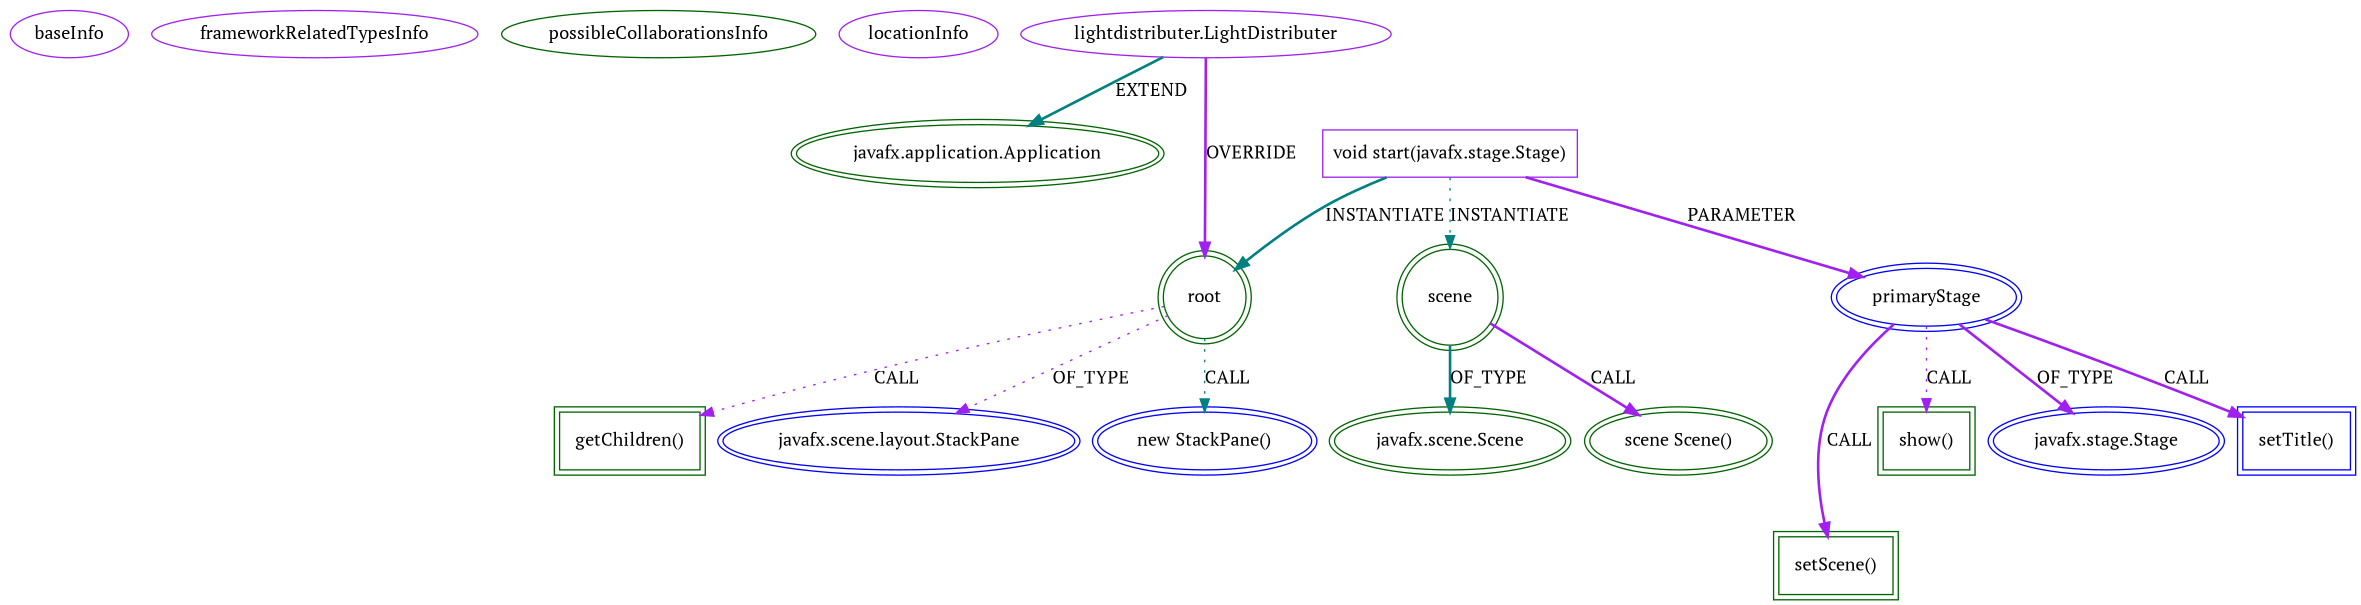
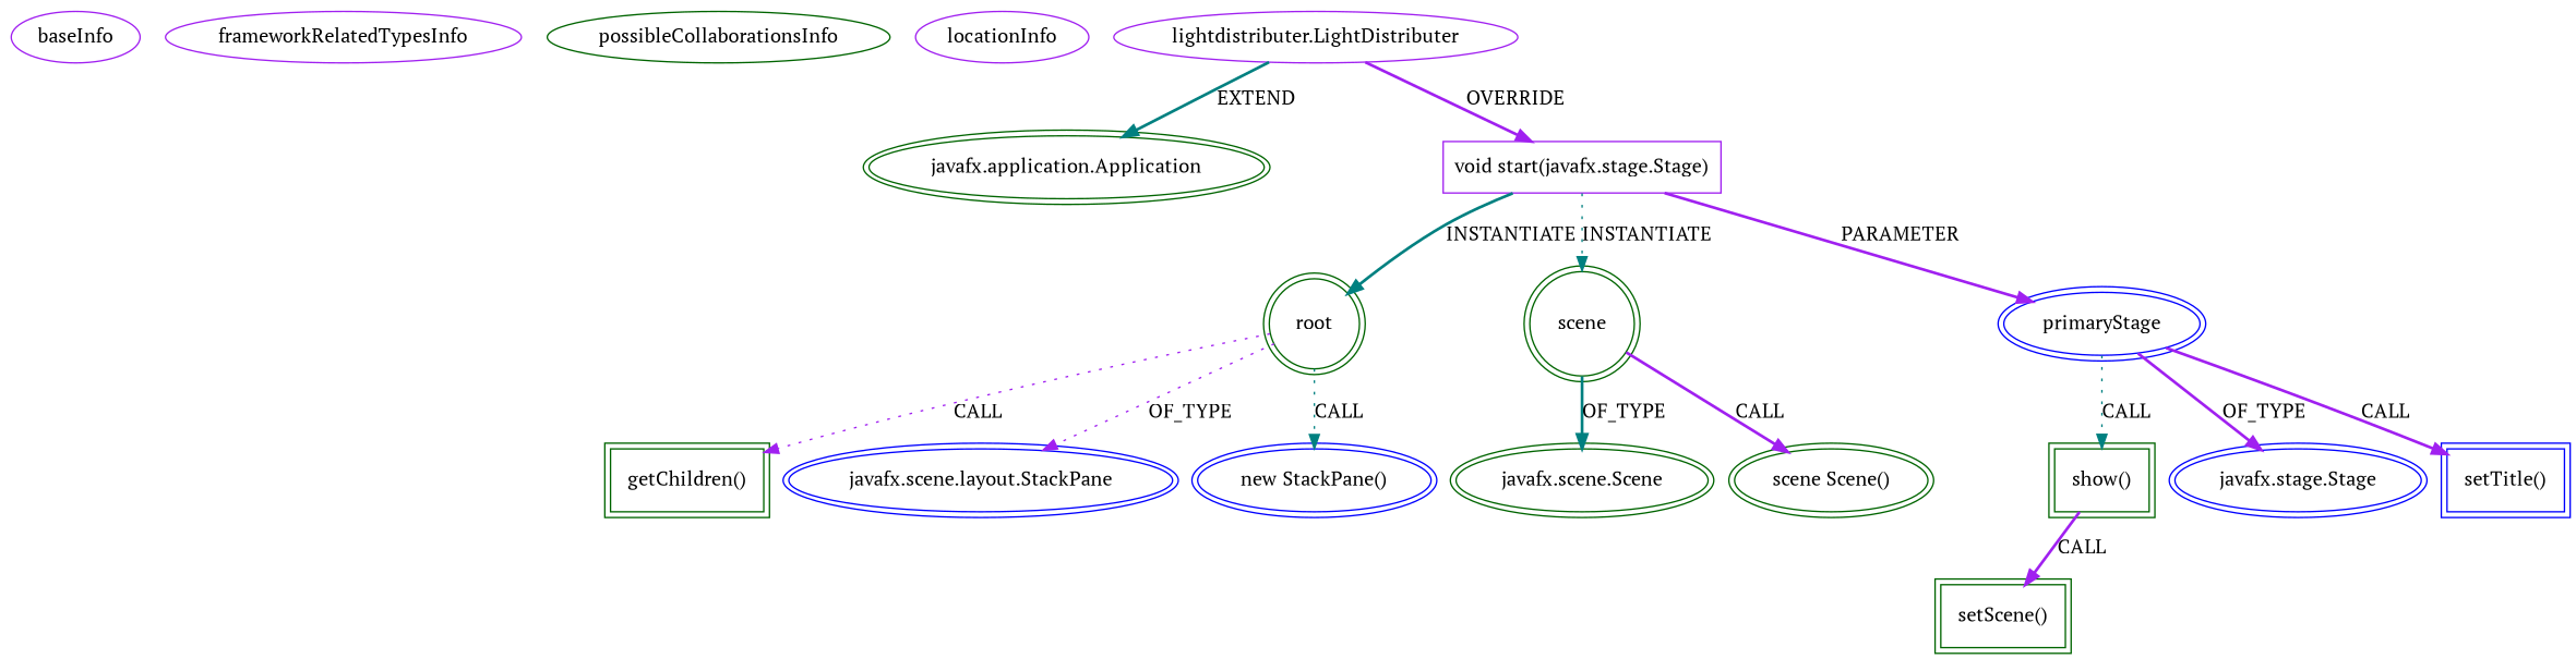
  digraph {
    fontname="PT Serif"
    node [color=darkgreen fontname="PT Serif" isFrameworkType=true peripheries=2]
    edge [color=purple fontname="PT Serif" style=bold]
    baseInfo [category=extension_graph color=purple graphId=327 isAnonymous=false possibleRelation=false isFrameworkType="" peripheries=""]
    frameworkRelatedTypesInfo [0="javafx.application.Application" color=purple isFrameworkType="" peripheries=""]
    possibleCollaborationsInfo [isFrameworkType="" peripheries=""]
    locationInfo [color=purple contextSignature=LightDistributer filePath="/DarthKipsu-LightingDistributer/LightingDistributer-master/src/lightdistributer/LightDistributer.java" graphId=327 projectName="DarthKipsu-LightingDistributer" isFrameworkType="" peripheries=""]
    n5 [color=purple isFrameworkType=false label="lightdistributer.LightDistributer" vertexType=ROOT_CLIENT_CLASS_DECLARATION peripheries=""]
    n6 [label="javafx.application.Application" vertexType=FRAMEWORK_CLASS_TYPE]
    n7 [color=purple isFrameworkType=false label="void start(javafx.stage.Stage)" shape=box vertexType=OVERRIDING_METHOD_DECLARATION peripheries=""]
    n8 [color=blue label=primaryStage vertexType=PARAMETER_DECLARATION]
    n9 [label=root shape=circle vertexType=VARIABLE_EXPRESION]
    n10 [label=scene shape=circle vertexType=VARIABLE_EXPRESION]
    n11 [color=blue label="javafx.stage.Stage" vertexType=FRAMEWORK_CLASS_TYPE]
    n12 [color=blue label="setTitle()" shape=box vertexType=INSIDE_CALL]
    n13 [label="setScene()" shape=box vertexType=INSIDE_CALL]
    n14 [label="show()" shape=box vertexType=INSIDE_CALL]
    n15 [color=blue label="javafx.scene.layout.StackPane" vertexType=FRAMEWORK_CLASS_TYPE]
    n16 [color=blue label="new StackPane()" vertexType=CONSTRUCTOR_CALL]
    n17 [label="getChildren()" shape=box vertexType=INSIDE_CALL]
    n18 [label="javafx.scene.Scene" vertexType=FRAMEWORK_CLASS_TYPE]
    n19 [label="scene Scene()" vertexType=CONSTRUCTOR_CALL]
    n5 -> n6 [color=teal label=EXTEND]
-   n5 -> n9 [label=OVERRIDE]
+   n5 -> n7 [label=OVERRIDE]
    n7 -> n8 [label=PARAMETER]
    n7 -> n9 [color=teal label=INSTANTIATE]
    n7 -> n10 [color=teal label=INSTANTIATE style=dotted]
    n8 -> n11 [label=OF_TYPE]
    n8 -> n12 [label=CALL]
-   n8 -> n13 [label=CALL]
-   n8 -> n14 [label=CALL style=dotted]
+   n14 -> n13 [label=CALL]
+   n8 -> n14 [color=teal label=CALL style=dotted]
    n9 -> n15 [label=OF_TYPE style=dotted]
    n9 -> n16 [color=teal label=CALL style=dotted]
    n9 -> n17 [label=CALL style=dotted]
    n10 -> n18 [color=teal label=OF_TYPE]
    n10 -> n19 [label=CALL]
  }
